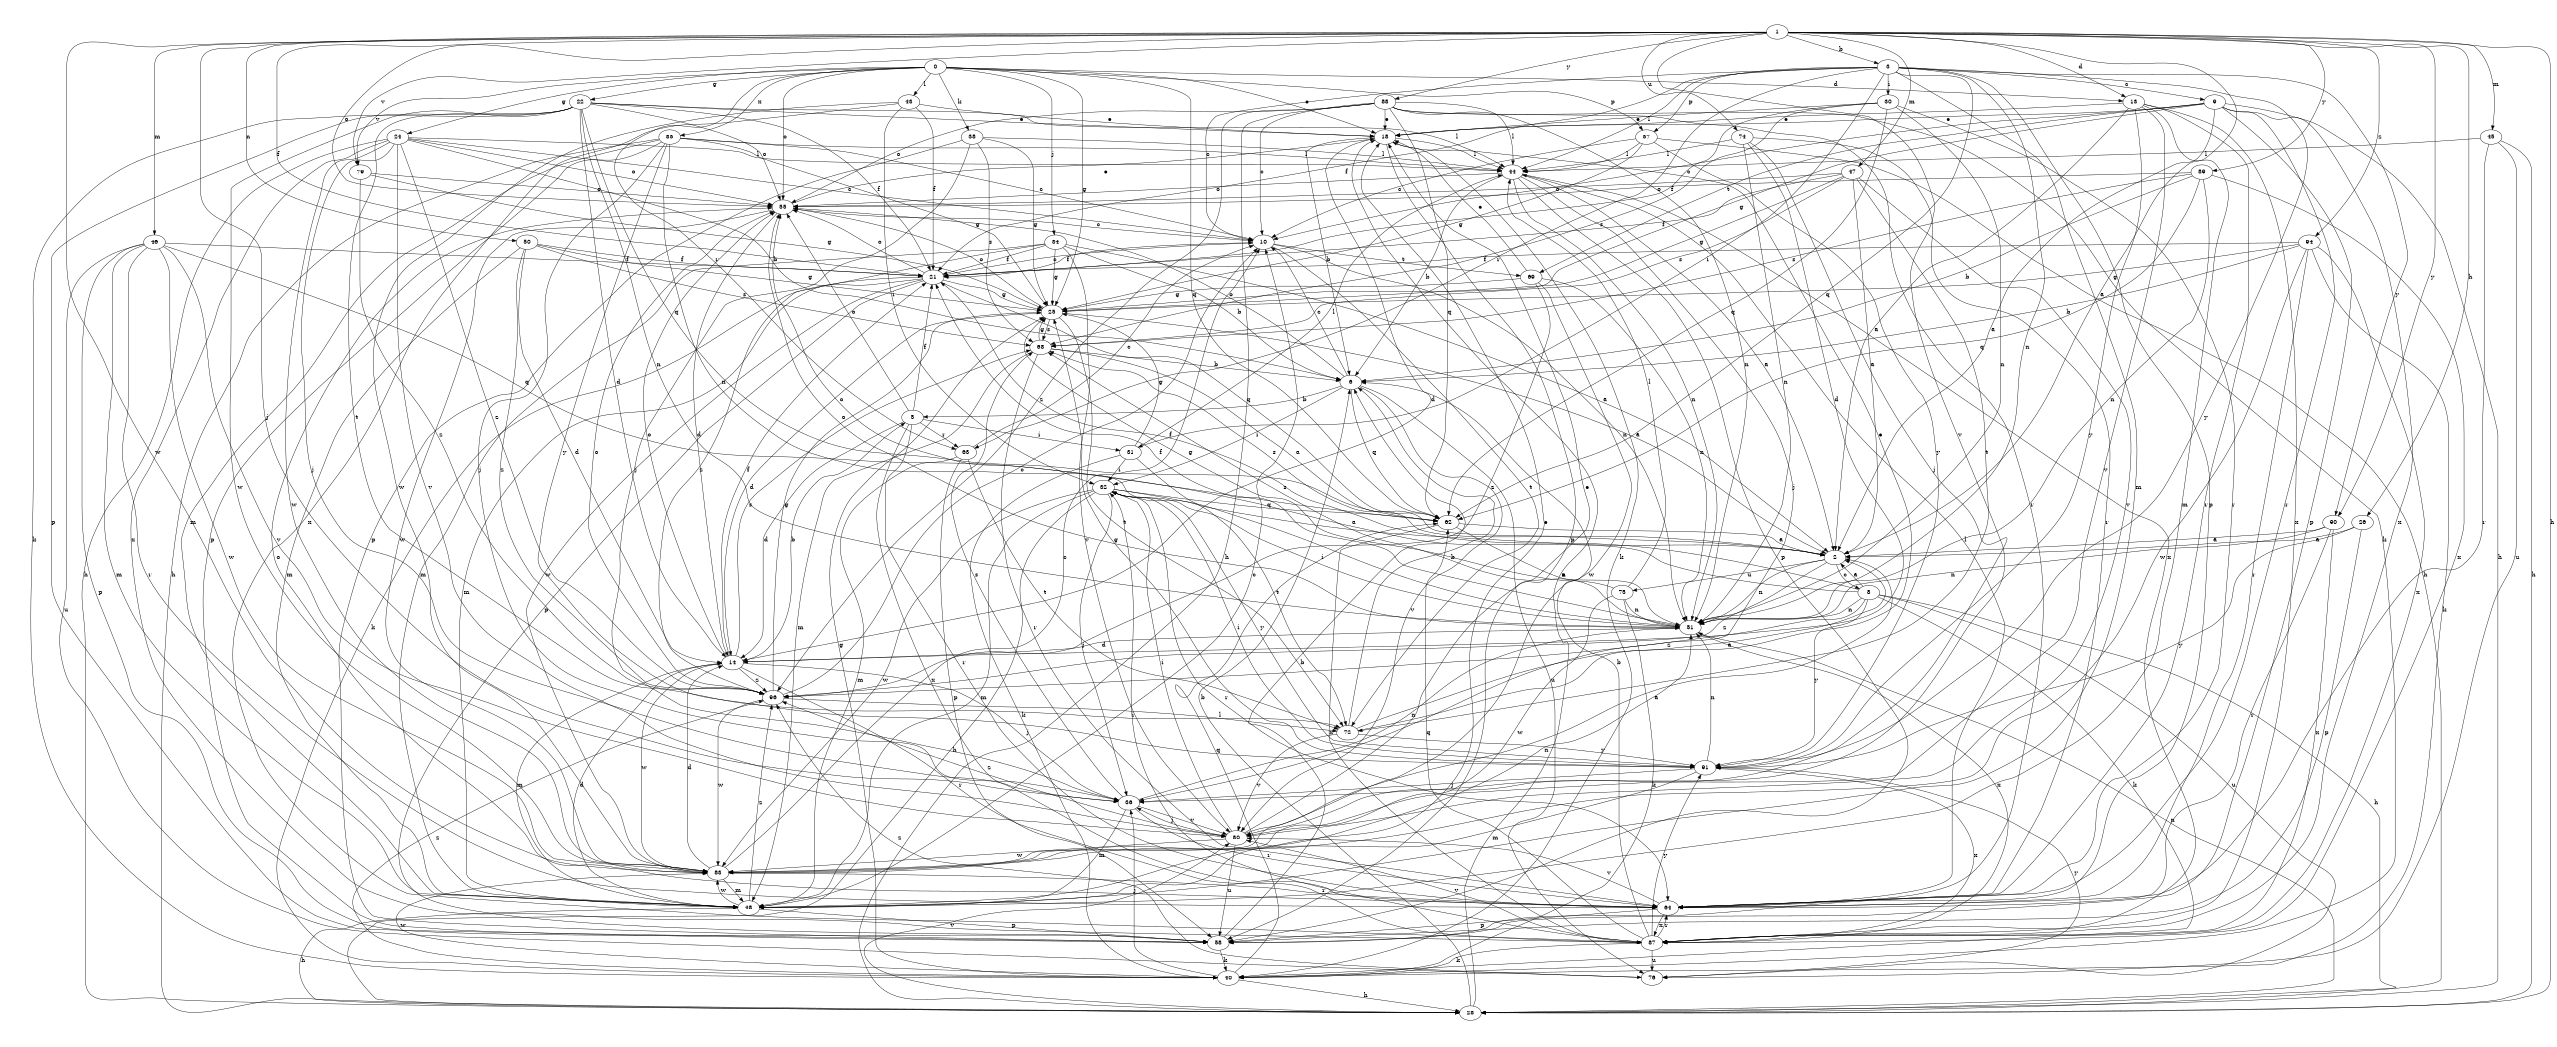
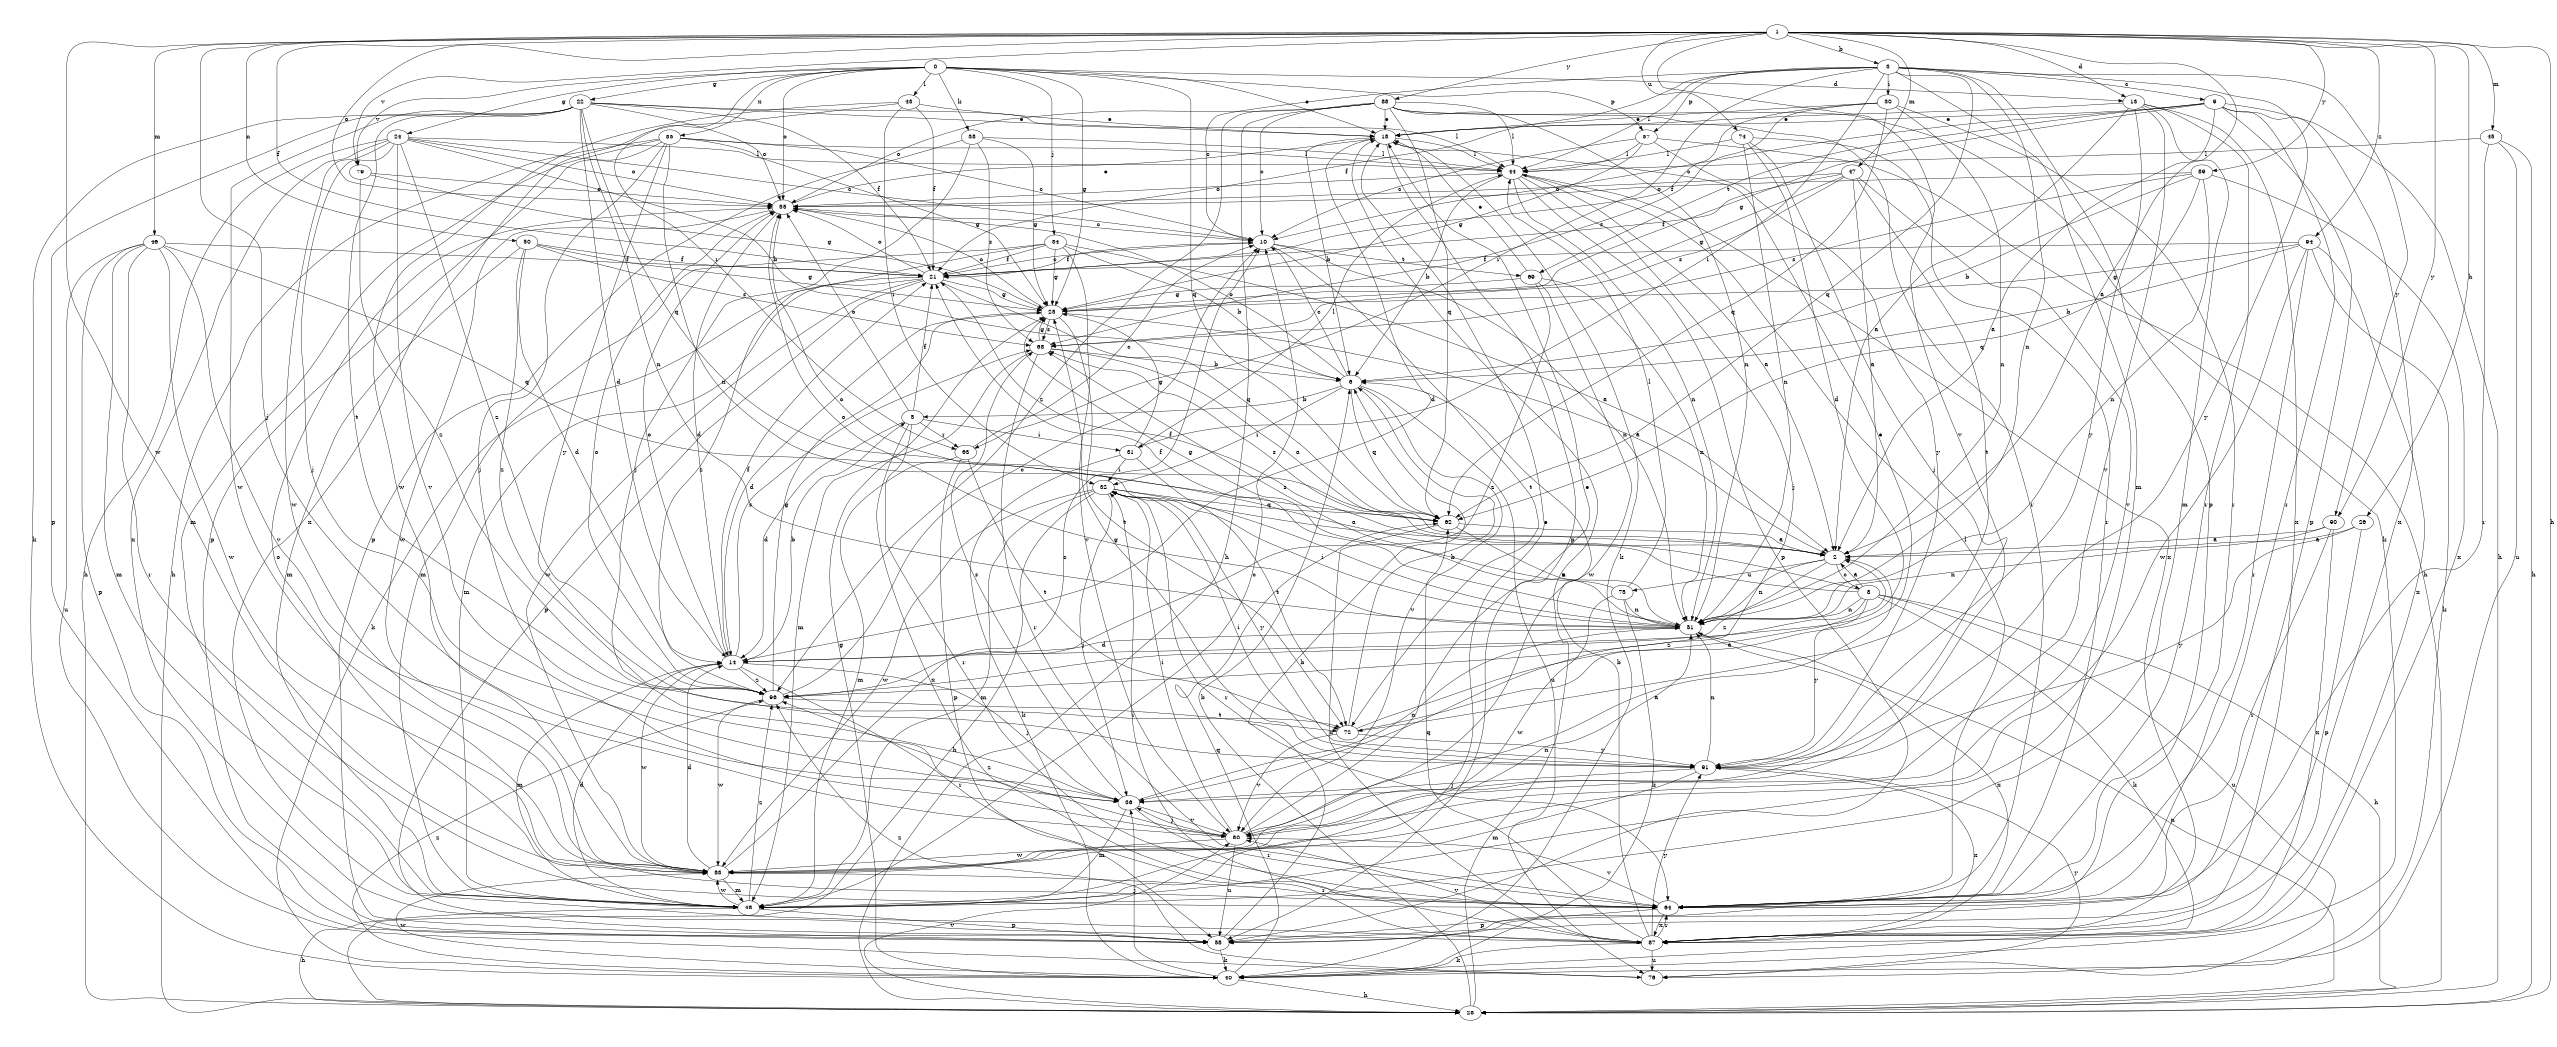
  strict digraph {
    0
    13
    18
    22
    24
    25
    34
    38
    43
    55
    57
    62
    63
    79
    85
    2
    80
    48
    91
    64
    87
    44
    58
    14
    6
    40
    21
    83
    51
    72
    28
    36
    96
    10
    68
    32
    1
    3
    26
    45
    46
    47
    50
    74
    88
    89
    90
    94
    8
    75
    9
    30
    31
    76
    69
    5
    0 -> 13 [label=d]
    0 -> 18 [label=e]
    0 -> 22 [label=g]
    0 -> 24 [label=g]
    0 -> 25 [label=g]
    0 -> 34 [label=j]
    0 -> 38 [label=k]
    0 -> 43 [label=l]
    0 -> 55 [label=o]
    0 -> 57 [label=p]
    0 -> 62 [label=q]
    0 -> 63 [label=r]
    0 -> 79 [label=v]
    0 -> 85 [label=x]
    13 -> 18 [label=e]
    13 -> 2 [label=a]
    13 -> 80 [label=v]
    13 -> 48 [label=m]
    13 -> 91 [label=y]
    13 -> 64 [label=r]
    13 -> 87 [label=x]
    18 -> 44 [label=l]
    18 -> 58 [label=p]
    18 -> 14 [label=d]
    18 -> 6 [label=b]
    18 -> 40 [label=k]
    22 -> 18 [label=e]
    22 -> 55 [label=o]
    22 -> 62 [label=q]
    22 -> 44 [label=l]
    22 -> 58 [label=p]
    22 -> 14 [label=d]
    22 -> 40 [label=k]
    22 -> 21 [label=f]
    22 -> 83 [label=w]
    22 -> 51 [label=n]
    22 -> 72 [label=t]
    24 -> 55 [label=o]
    24 -> 80 [label=v]
    24 -> 87 [label=x]
    24 -> 44 [label=l]
    24 -> 6 [label=b]
    24 -> 83 [label=w]
    24 -> 28 [label=h]
    24 -> 36 [label=j]
    24 -> 96 [label=z]
    24 -> 10 [label=c]
    25 -> 55 [label=o]
    25 -> 2 [label=a]
    25 -> 14 [label=d]
    25 -> 72 [label=t]
    25 -> 68 [label=s]
    34 -> 25 [label=g]
    34 -> 2 [label=a]
    34 -> 80 [label=v]
    34 -> 48 [label=m]
    34 -> 6 [label=b]
    34 -> 21 [label=f]
    34 -> 96 [label=z]
    38 -> 25 [label=g]
    38 -> 44 [label=l]
    38 -> 58 [label=p]
    38 -> 36 [label=j]
    38 -> 68 [label=s]
    43 -> 18 [label=e]
    43 -> 87 [label=x]
    43 -> 21 [label=f]
    43 -> 83 [label=w]
    43 -> 32 [label=i]
    55 -> 18 [label=e]
    55 -> 14 [label=d]
    55 -> 83 [label=w]
    55 -> 10 [label=c]
    57 -> 25 [label=g]
    57 -> 91 [label=y]
    57 -> 44 [label=l]
    57 -> 28 [label=h]
    57 -> 10 [label=c]
    62 -> 2 [label=a]
    62 -> 87 [label=x]
    62 -> 51 [label=n]
    63 -> 48 [label=m]
    63 -> 58 [label=p]
    63 -> 72 [label=t]
    63 -> 10 [label=c]
    79 -> 25 [label=g]
    79 -> 55 [label=o]
    79 -> 96 [label=z]
    85 -> 25 [label=g]
    85 -> 48 [label=m]
    85 -> 91 [label=y]
    85 -> 44 [label=l]
    85 -> 58 [label=p]
    85 -> 51 [label=n]
    85 -> 28 [label=h]
    85 -> 36 [label=j]
    85 -> 10 [label=c]
    2 -> 51 [label=n]
    2 -> 96 [label=z]
    2 -> 68 [label=s]
    2 -> 8 [label=c]
    2 -> 75 [label=u]
    80 -> 18 [label=e]
    80 -> 2 [label=a]
    80 -> 58 [label=u]
    80 -> 83 [label=w]
    80 -> 36 [label=j]
    80 -> 96 [label=z]
    80 -> 32 [label=i]
    48 -> 18 [label=e]
    48 -> 58 [label=p]
    48 -> 14 [label=d]
    48 -> 83 [label=w]
    48 -> 28 [label=h]
    48 -> 96 [label=z]
    48 -> 10 [label=c]
    91 -> 25 [label=g]
    91 -> 48 [label=m]
    91 -> 87 [label=x]
    91 -> 51 [label=n]
    91 -> 36 [label=j]
    91 -> 32 [label=i]
    64 -> 55 [label=o]
    64 -> 80 [label=v]
    64 -> 87 [label=x]
    64 -> 44 [label=l]
    64 -> 58 [label=p]
    87 -> 62 [label=q]
    87 -> 80 [label=v]
    87 -> 91 [label=y]
    87 -> 64 [label=r]
    87 -> 6 [label=b]
    87 -> 40 [label=k]
    87 -> 32 [label=i]
    87 -> 76 [label=u]
    44 -> 55 [label=o]
    44 -> 2 [label=a]
    44 -> 87 [label=x]
    44 -> 58 [label=p]
    44 -> 6 [label=b]
    44 -> 51 [label=n]
    44 -> 36 [label=j]
    58 -> 6 [label=b]
    58 -> 40 [label=k]
    14 -> 55 [label=o]
    14 -> 48 [label=m]
    14 -> 64 [label=r]
    14 -> 21 [label=f]
    14 -> 83 [label=w]
    14 -> 36 [label=j]
    14 -> 96 [label=z]
    14 -> 68 [label=s]
    14 -> 5 [label=b]
    6 -> 55 [label=o]
    6 -> 62 [label=q]
    6 -> 80 [label=v]
    6 -> 10 [label=c]
    6 -> 32 [label=i]
    6 -> 76 [label=u]
    6 -> 5 [label=b]
    40 -> 25 [label=g]
    40 -> 62 [label=q]
    40 -> 83 [label=w]
    40 -> 28 [label=h]
    40 -> 36 [label=j]
    40 -> 96 [label=z]
    21 -> 25 [label=g]
    21 -> 55 [label=o]
    21 -> 62 [label=q]
    21 -> 48 [label=m]
    21 -> 58 [label=p]
    21 -> 40 [label=k]
    21 -> 83 [label=w]
    21 -> 10 [label=c]
    83 -> 48 [label=m]
    83 -> 64 [label=r]
    83 -> 14 [label=d]
    83 -> 51 [label=n]
    83 -> 10 [label=c]
    51 -> 55 [label=o]
    51 -> 87 [label=x]
    51 -> 14 [label=d]
    51 -> 21 [label=f]
    51 -> 68 [label=s]
    51 -> 32 [label=i]
    72 -> 18 [label=e]
    72 -> 2 [label=a]
    72 -> 80 [label=v]
    72 -> 91 [label=y]
    72 -> 6 [label=b]
    28 -> 18 [label=e]
    28 -> 80 [label=v]
    28 -> 6 [label=b]
    28 -> 51 [label=n]
    36 -> 80 [label=v]
    36 -> 48 [label=m]
    36 -> 64 [label=r]
    36 -> 51 [label=n]
    36 -> 68 [label=s]
    96 -> 25 [label=g]
    96 -> 55 [label=o]
    96 -> 83 [label=w]
-   96 -> 72 [label=l]
+   96 -> 72 [label=t]
    96 -> 10 [label=c]
    10 -> 21 [label=f]
    10 -> 51 [label=n]
    10 -> 72 [label=t]
    10 -> 69 [label=t]
    68 -> 25 [label=g]
    68 -> 2 [label=a]
    68 -> 48 [label=m]
    68 -> 64 [label=r]
    68 -> 6 [label=b]
    32 -> 62 [label=q]
    32 -> 2 [label=a]
    32 -> 48 [label=m]
    32 -> 91 [label=y]
    32 -> 64 [label=r]
    32 -> 83 [label=w]
    32 -> 28 [label=h]
    32 -> 36 [label=j]
    1 -> 13 [label=d]
    1 -> 55 [label=o]
    1 -> 79 [label=v]
    1 -> 2 [label=a]
    1 -> 80 [label=v]
    1 -> 21 [label=f]
    1 -> 83 [label=w]
    1 -> 28 [label=h]
    1 -> 36 [label=j]
    1 -> 3 [label=b]
    1 -> 26 [label=h]
    1 -> 45 [label=m]
    1 -> 46 [label=m]
    1 -> 47 [label=m]
    1 -> 50 [label=n]
    1 -> 74 [label=u]
    1 -> 88 [label=y]
    1 -> 89 [label=y]
    1 -> 90 [label=y]
    1 -> 94 [label=z]
    3 -> 57 [label=p]
    3 -> 62 [label=q]
    3 -> 63 [label=r]
    3 -> 48 [label=m]
    3 -> 91 [label=y]
    3 -> 44 [label=l]
    3 -> 58 [label=p]
    3 -> 21 [label=f]
    3 -> 51 [label=n]
    3 -> 10 [label=c]
    3 -> 90 [label=y]
    3 -> 9 [label=c]
    3 -> 30 [label=i]
    3 -> 31 [label=i]
    26 -> 2 [label=a]
    26 -> 91 [label=y]
    26 -> 58 [label=p]
    45 -> 64 [label=r]
    45 -> 44 [label=l]
    45 -> 28 [label=h]
    45 -> 76 [label=u]
    46 -> 62 [label=q]
    46 -> 80 [label=v]
    46 -> 48 [label=m]
    46 -> 64 [label=r]
    46 -> 58 [label=p]
    46 -> 21 [label=f]
    46 -> 83 [label=w]
    46 -> 76 [label=u]
    47 -> 25 [label=g]
    47 -> 55 [label=o]
    47 -> 2 [label=a]
    47 -> 80 [label=v]
    47 -> 21 [label=f]
    47 -> 72 [label=t]
    47 -> 68 [label=s]
    50 -> 25 [label=g]
    50 -> 48 [label=m]
    50 -> 14 [label=d]
    50 -> 21 [label=f]
    50 -> 96 [label=z]
    50 -> 68 [label=s]
    74 -> 64 [label=r]
    74 -> 44 [label=l]
    74 -> 14 [label=d]
    74 -> 51 [label=n]
    74 -> 36 [label=j]
    88 -> 18 [label=e]
    88 -> 55 [label=o]
    88 -> 62 [label=q]
    88 -> 64 [label=r]
    88 -> 44 [label=l]
    88 -> 40 [label=k]
    88 -> 51 [label=n]
    88 -> 28 [label=h]
    88 -> 96 [label=z]
    88 -> 10 [label=c]
    89 -> 55 [label=o]
    89 -> 62 [label=q]
    89 -> 87 [label=x]
    89 -> 6 [label=b]
    89 -> 51 [label=n]
    89 -> 68 [label=s]
    90 -> 2 [label=a]
    90 -> 64 [label=r]
    90 -> 87 [label=x]
    90 -> 51 [label=n]
    94 -> 25 [label=g]
    94 -> 64 [label=r]
    94 -> 87 [label=x]
    94 -> 6 [label=b]
    94 -> 40 [label=k]
    94 -> 21 [label=f]
    94 -> 83 [label=w]
    8 -> 55 [label=o]
    8 -> 2 [label=a]
    8 -> 91 [label=y]
    8 -> 40 [label=k]
    8 -> 21 [label=f]
    8 -> 51 [label=n]
    8 -> 28 [label=h]
    8 -> 96 [label=z]
    8 -> 76 [label=u]
    75 -> 25 [label=g]
    75 -> 44 [label=l]
    75 -> 40 [label=k]
    75 -> 83 [label=w]
    75 -> 51 [label=n]
    9 -> 18 [label=e]
    9 -> 25 [label=g]
    9 -> 2 [label=a]
    9 -> 64 [label=r]
    9 -> 87 [label=x]
    9 -> 58 [label=p]
    9 -> 28 [label=h]
    9 -> 10 [label=c]
    9 -> 69 [label=t]
    30 -> 18 [label=e]
    30 -> 62 [label=q]
    30 -> 64 [label=r]
    30 -> 21 [label=f]
    30 -> 51 [label=n]
    30 -> 68 [label=s]
    31 -> 25 [label=g]
    31 -> 44 [label=l]
    31 -> 40 [label=k]
    31 -> 72 [label=t]
    31 -> 32 [label=i]
    76 -> 91 [label=y]
    76 -> 96 [label=z]
    69 -> 18 [label=e]
    69 -> 25 [label=g]
    69 -> 83 [label=w]
    69 -> 51 [label=n]
    69 -> 96 [label=z]
    5 -> 55 [label=o]
    5 -> 63 [label=r]
    5 -> 64 [label=r]
    5 -> 87 [label=x]
    5 -> 14 [label=d]
    5 -> 21 [label=f]
    5 -> 31 [label=i]
  }
